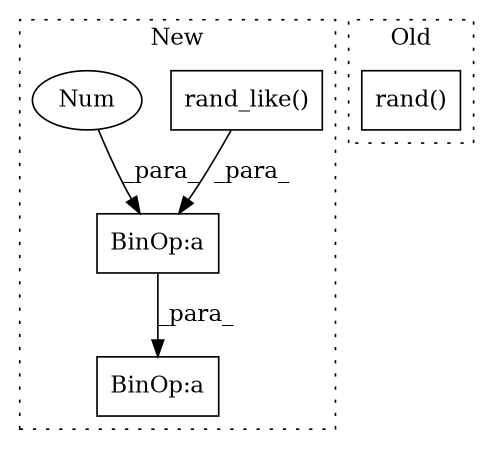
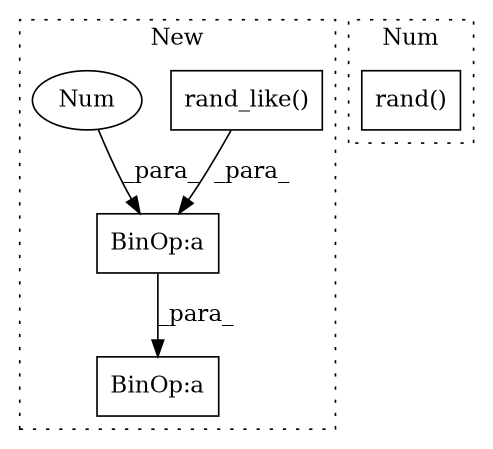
  digraph {
    node [a=75 l=3 shape=box]
    n1 [l="16,1" label="rand_like()" s="6063,6085"]
    n2 [a=82 label="BinOp:a" s=6093]
    n3 [a=82 label="BinOp:a" s=6086]
    n4 [a=76 label=Num s=6089 shape=ellipse]
    n5 [l="11,1" label="rand()" s="5937,5961"]
    subgraph cluster_1 {
      label=New
      style=dotted
      n1
      n2
      n3
      n4
    }
    subgraph cluster_2 {
-     label=Old
+     label=Num
      style=dotted
      n5
    }
    n1 -> n3 [label=_para_]
    n3 -> n2 [label=_para_]
    n4 -> n3 [label=_para_]
  }
